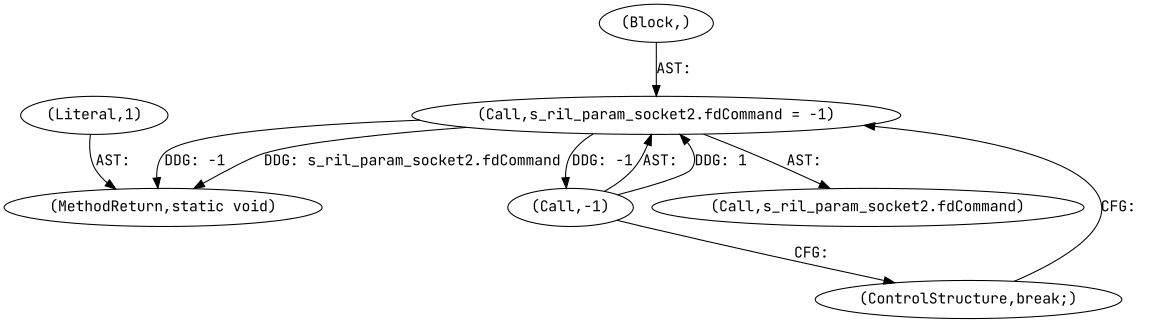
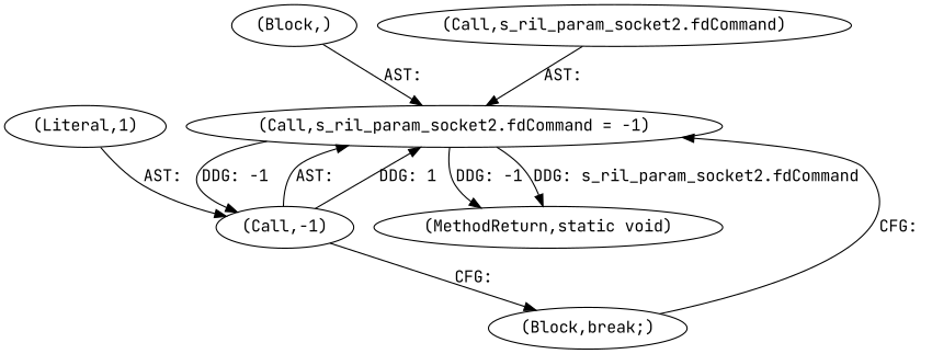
  digraph {
    fontname="JetBrains Mono"
    node [fontname="JetBrains Mono"]
    edge [fontname="JetBrains Mono"]
    n1 [label="(Call,s_ril_param_socket2.fdCommand = -1)"]
    n2 [label="(Call,-1)"]
    n3 [label="(MethodReturn,static void)"]
-   n4 [label="(ControlStructure,break;)"]
+   n4 [label="(Block,break;)"]
    n5 [label="(Block,)"]
    n6 [label="(Literal,1)"]
    n7 [label="(Call,s_ril_param_socket2.fdCommand)"]
    n1 -> n2 [label="DDG: -1"]
    n1 -> n3 [label="DDG: -1"]
    n1 -> n3 [label="DDG: s_ril_param_socket2.fdCommand"]
    n2 -> n1 [label="AST: "]
    n2 -> n1 [label="DDG: 1"]
    n2 -> n4 [label="CFG: "]
    n4 -> n1 [label="CFG: "]
    n5 -> n1 [label="AST: "]
-   n6 -> n3 [label="AST: "]
-   n1 -> n7 [label="AST: "]
+   n6 -> n2 [label="AST: "]
+   n7 -> n1 [label="AST: "]
  }
